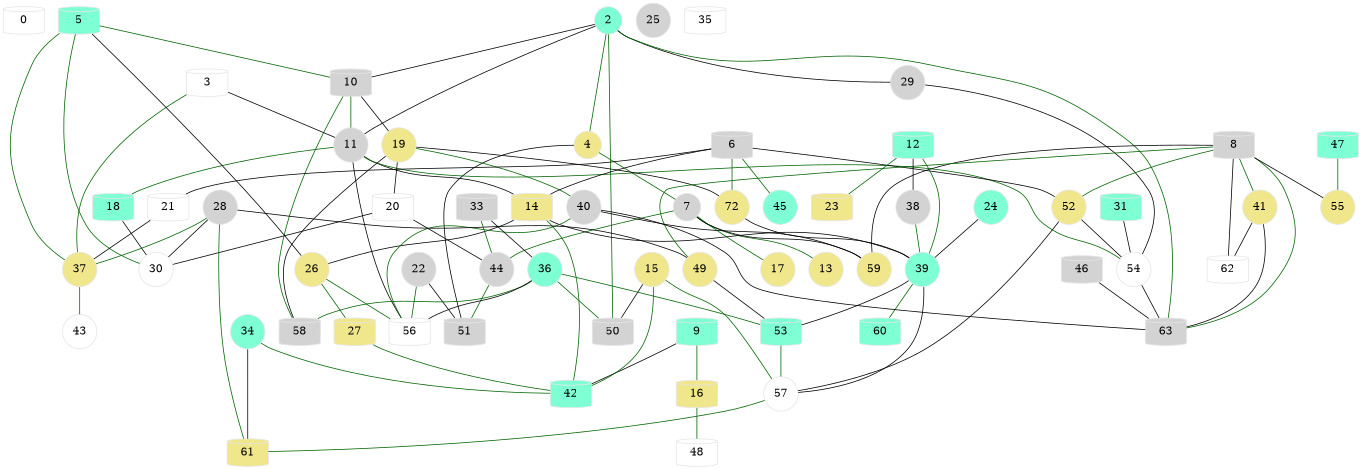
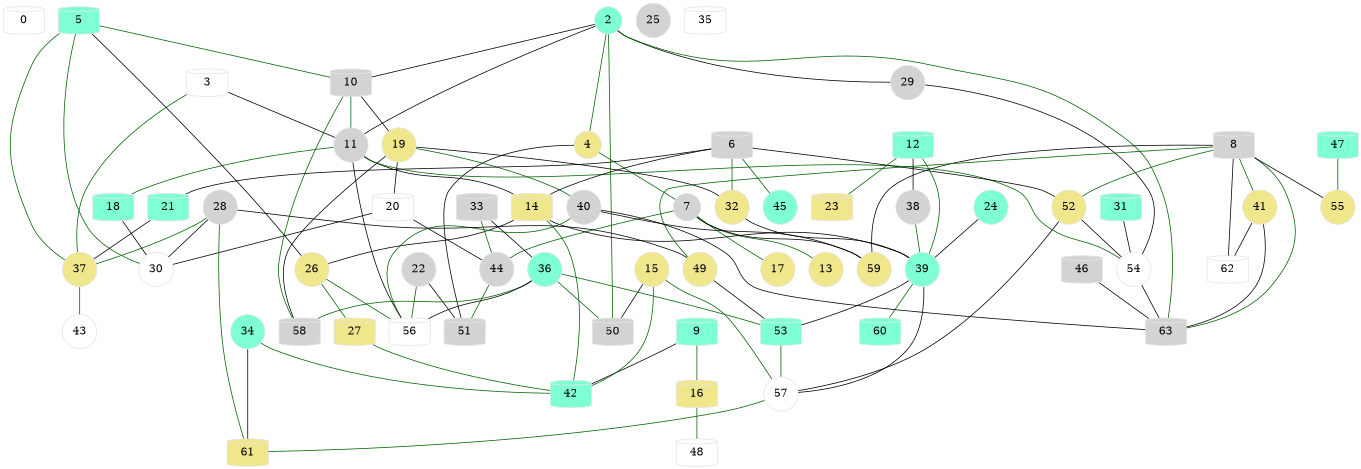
  graph {
    node [color=gray90 fillcolor=khaki shape=circle style=filled]
    edge [color=black]
    n1 [fillcolor=white label=0 shape=cylinder]
    2 [fillcolor=aquamarine]
    4
    10 [fillcolor=lightgrey shape=cylinder]
    11 [fillcolor=lightgrey]
    29 [fillcolor=lightgrey]
    50 [fillcolor=lightgrey shape=cylinder]
    63 [fillcolor=lightgrey shape=cylinder]
    7 [fillcolor=lightgrey]
    51 [fillcolor=lightgrey shape=cylinder]
    19
    58 [fillcolor=lightgrey shape=cylinder]
    14 [shape=cylinder]
    18 [fillcolor=aquamarine shape=cylinder]
    54 [fillcolor=white]
    56 [fillcolor=white shape=cylinder]
    3 [fillcolor=white shape=cylinder]
    37
    43 [fillcolor=white]
    13
    17
    44 [fillcolor=lightgrey]
    59
    5 [fillcolor=aquamarine shape=cylinder]
    26
    30 [fillcolor=white]
    27 [shape=cylinder]
    6 [fillcolor=lightgrey shape=cylinder]
-   21 [fillcolor=white shape=cylinder]
-   32 [label=72]
+   21 [fillcolor=aquamarine shape=cylinder]
+   32
    45 [fillcolor=aquamarine]
    52
    42 [fillcolor=aquamarine shape=cylinder]
    39 [fillcolor=aquamarine]
    57 [fillcolor=white]
    8 [fillcolor=lightgrey shape=cylinder]
    41
    49
    55
    62 [fillcolor=white shape=cylinder]
    53 [fillcolor=aquamarine shape=cylinder]
    9 [fillcolor=aquamarine shape=cylinder]
    16 [shape=cylinder]
    48 [fillcolor=white shape=cylinder]
    20 [fillcolor=white shape=cylinder]
    40 [fillcolor=lightgrey]
    12 [fillcolor=aquamarine shape=cylinder]
    23 [shape=cylinder]
    38 [fillcolor=lightgrey]
    60 [fillcolor=aquamarine shape=cylinder]
    15
    61 [shape=cylinder]
    22 [fillcolor=lightgrey]
    24 [fillcolor=aquamarine]
    25 [fillcolor=lightgrey]
    28 [fillcolor=lightgrey]
    31 [fillcolor=aquamarine shape=cylinder]
    33 [fillcolor=lightgrey shape=cylinder]
    36 [fillcolor=aquamarine]
    34 [fillcolor=aquamarine]
    35 [fillcolor=white shape=cylinder]
    46 [fillcolor=lightgrey shape=cylinder]
    47 [fillcolor=aquamarine shape=cylinder]
    2 -- 4 [color=darkgreen]
    2 -- 10
    2 -- 11
    2 -- 29
    2 -- 50 [color=darkgreen]
    2 -- 63 [color=darkgreen]
    4 -- 7 [color=darkgreen]
    4 -- 51
    10 -- 11 [color=darkgreen]
    10 -- 19
    10 -- 58 [color=darkgreen]
    11 -- 14
    11 -- 18 [color=darkgreen]
    11 -- 54 [color=darkgreen]
    11 -- 56
    29 -- 54
    7 -- 13 [color=darkgreen]
    7 -- 17 [color=darkgreen]
    7 -- 44 [color=darkgreen]
    7 -- 59
    19 -- 58
    19 -- 32
    19 -- 20
    19 -- 40 [color=darkgreen]
    14 -- 26
    14 -- 42 [color=darkgreen]
    14 -- 39
    18 -- 30
    54 -- 63
    3 -- 11
    3 -- 37 [color=darkgreen]
    37 -- 43 [color=darkgreen]
    44 -- 51 [color=darkgreen]
    5 -- 10 [color=darkgreen]
    5 -- 37 [color=darkgreen]
    5 -- 26
    5 -- 30 [color=darkgreen]
    26 -- 56 [color=darkgreen]
    26 -- 27 [color=darkgreen]
    27 -- 42 [color=darkgreen]
    6 -- 14
    6 -- 21
    6 -- 32 [color=darkgreen]
    6 -- 45 [color=darkgreen]
    6 -- 52
    21 -- 37
    32 -- 39
    52 -- 54
    52 -- 57
    39 -- 57
    39 -- 53
    39 -- 60 [color=darkgreen]
    57 -- 61 [color=darkgreen]
    8 -- 63 [color=darkgreen]
    8 -- 59
    8 -- 52 [color=darkgreen]
    8 -- 41 [color=darkgreen]
    8 -- 49 [color=darkgreen]
    8 -- 55
    8 -- 62
    41 -- 63
    41 -- 62
    49 -- 53
    53 -- 57 [color=darkgreen]
    9 -- 42
    9 -- 16 [color=darkgreen]
    16 -- 48 [color=darkgreen]
    20 -- 44
    20 -- 30
    40 -- 63
    40 -- 56 [color=darkgreen]
    40 -- 59
    12 -- 39 [color=darkgreen]
    12 -- 23 [color=darkgreen]
    12 -- 38
    38 -- 39 [color=darkgreen]
    15 -- 50
    15 -- 42 [color=darkgreen]
    15 -- 57 [color=darkgreen]
    22 -- 51
    22 -- 56 [color=darkgreen]
    24 -- 39
    28 -- 37 [color=darkgreen]
    28 -- 30
    28 -- 49
    28 -- 61 [color=darkgreen]
    31 -- 54
    33 -- 44 [color=darkgreen]
    33 -- 36
    36 -- 50 [color=darkgreen]
    36 -- 58 [color=darkgreen]
    36 -- 56
    36 -- 53 [color=darkgreen]
    34 -- 42 [color=darkgreen]
    34 -- 61
    46 -- 63
    47 -- 55 [color=darkgreen]
  }
